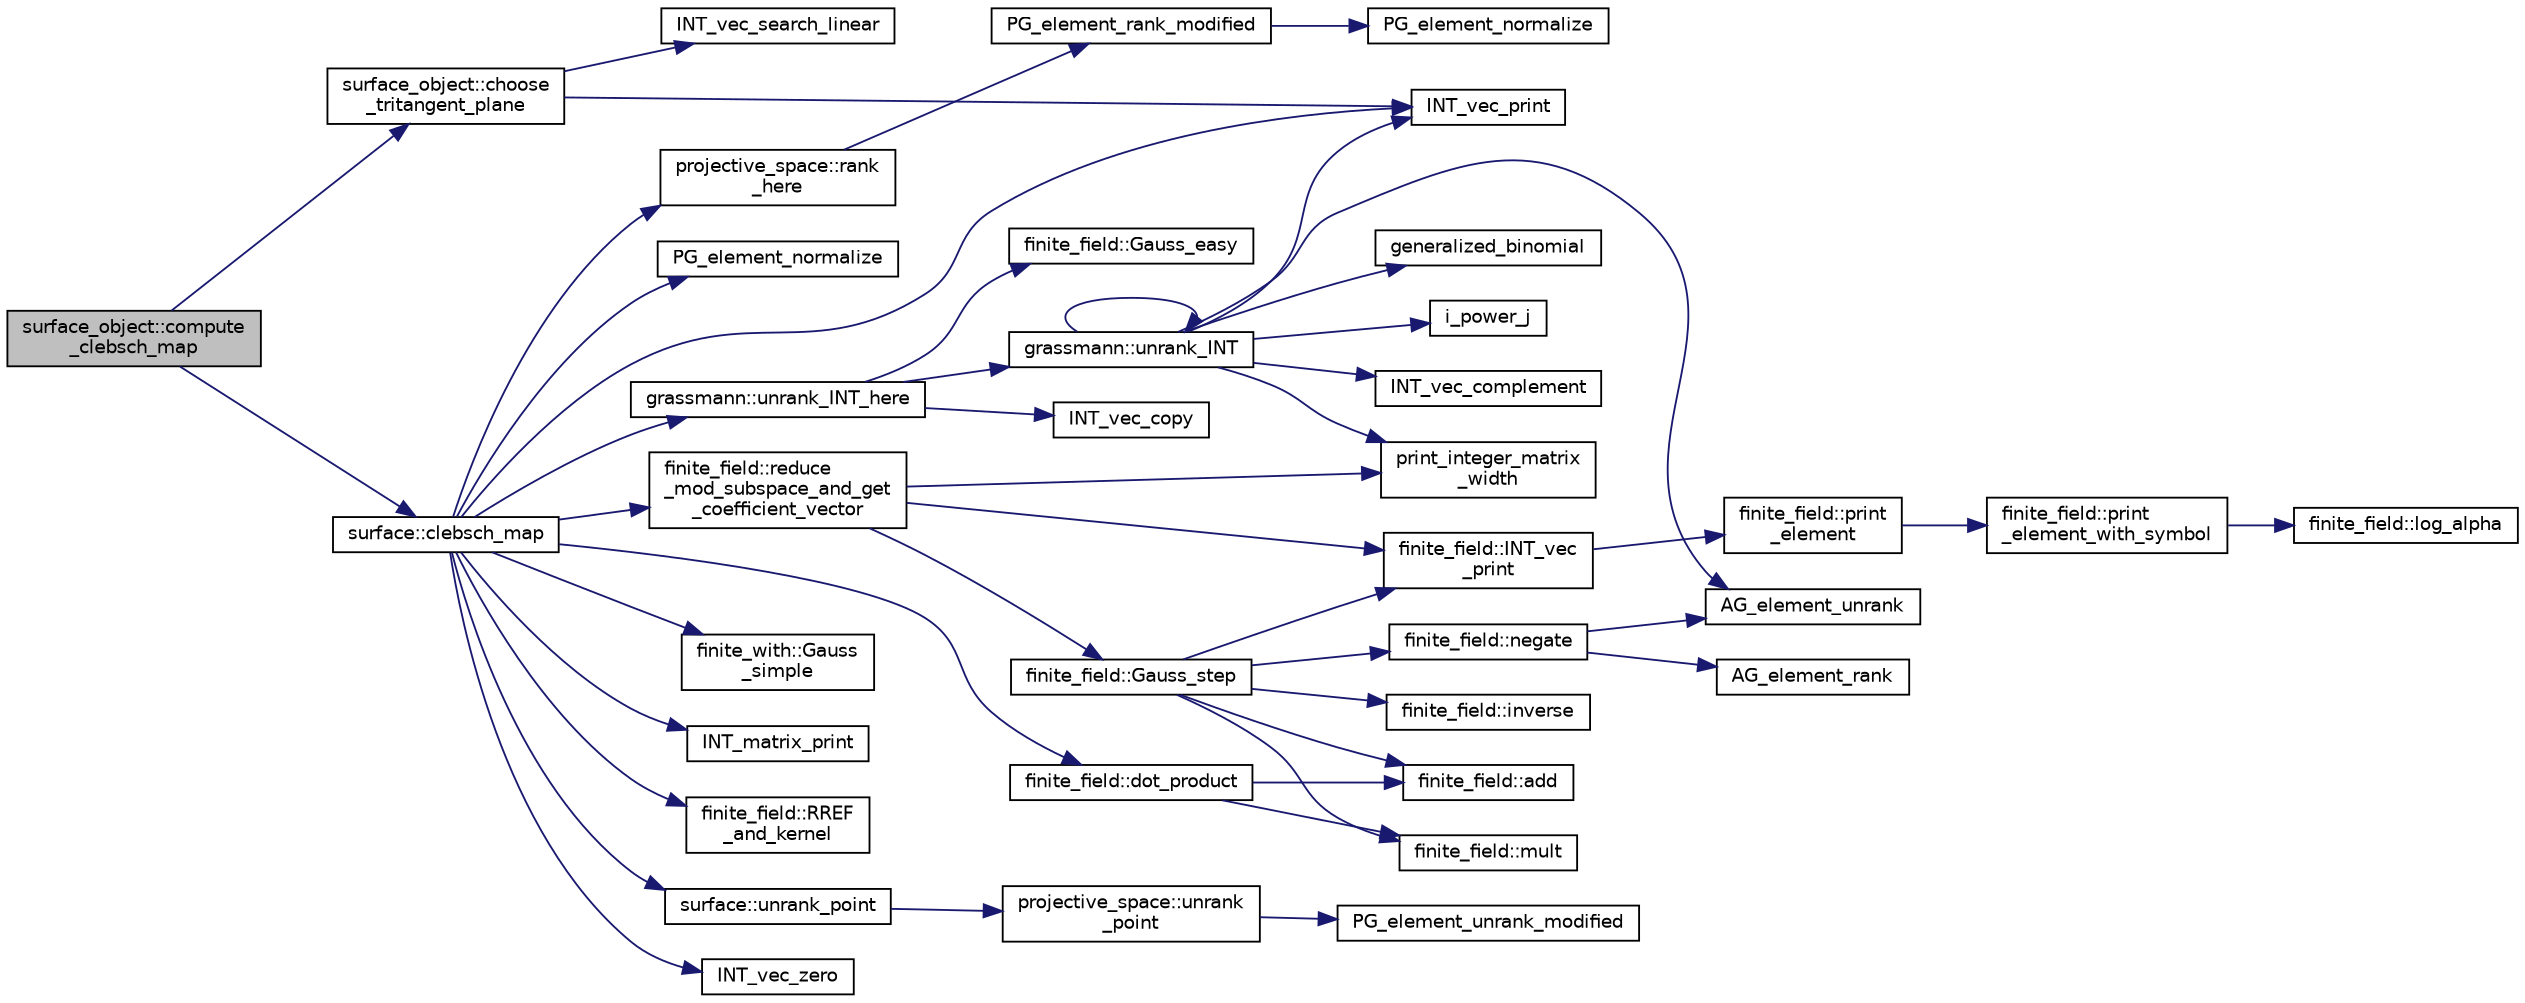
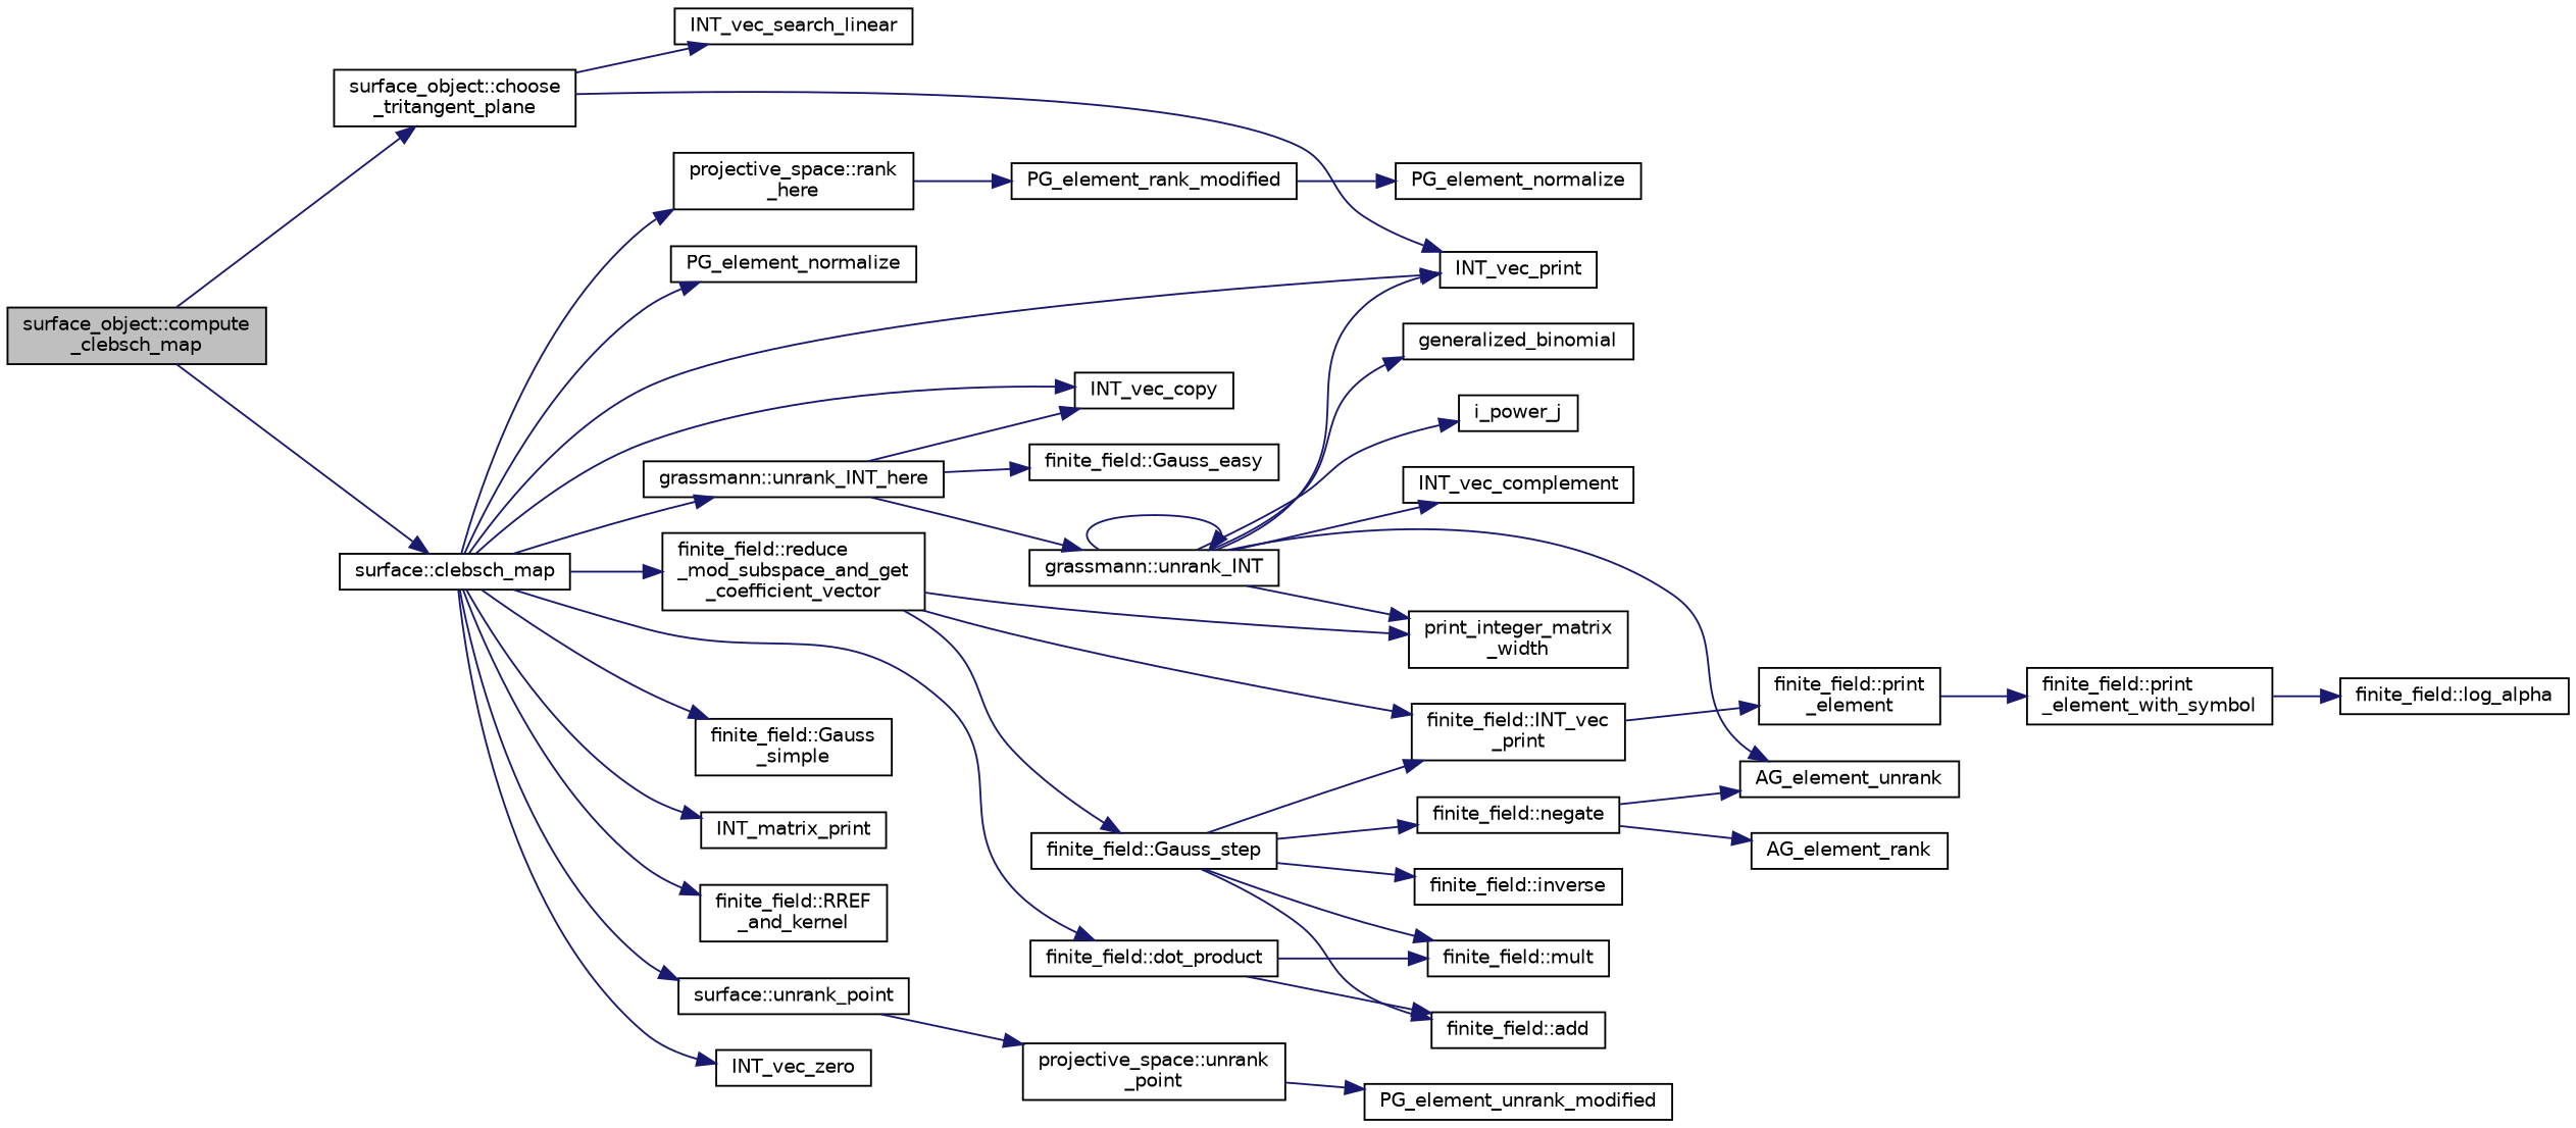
  digraph {
    rankdir=LR
    node [color=black fillcolor=white fontname=Helvetica fontsize=10 shape=record style=filled]
    edge [color=midnightblue fontname=Helvetica fontsize=10 labelfontname=Helvetica labelfontsize=10 style=solid]
    n1 [fillcolor=grey75 fontcolor=black height=0.2 label="surface_object::compute\l_clebsch_map" width=0.4]
    n2 [height=0.2 label="surface_object::choose\l_tritangent_plane" width=0.4]
    n3 [height=0.2 label="surface::clebsch_map" width=0.4]
    n4 [height=0.2 label=INT_vec_print width=0.4]
    n5 [height=0.2 label=INT_vec_search_linear width=0.4]
    n6 [height=0.2 label="grassmann::unrank_INT_here" width=0.4]
    n7 [height=0.2 label=INT_vec_copy width=0.4]
-   n8 [height=0.2 label="finite_with::Gauss\l_simple" width=0.4]
+   n8 [height=0.2 label="finite_field::Gauss\l_simple" width=0.4]
    n9 [height=0.2 label=INT_matrix_print width=0.4]
    n10 [height=0.2 label="finite_field::RREF\l_and_kernel" width=0.4]
    n11 [height=0.2 label="finite_field::dot_product" width=0.4]
    n12 [height=0.2 label="surface::unrank_point" width=0.4]
    n13 [height=0.2 label=INT_vec_zero width=0.4]
    n14 [height=0.2 label=PG_element_normalize width=0.4]
    n15 [height=0.2 label="finite_field::reduce\l_mod_subspace_and_get\l_coefficient_vector" width=0.4]
    n16 [height=0.2 label="projective_space::rank\l_here" width=0.4]
    n17 [height=0.2 label="finite_field::Gauss_easy" width=0.4]
    n18 [height=0.2 label="grassmann::unrank_INT" width=0.4]
    n19 [height=0.2 label="finite_field::mult" width=0.4]
    n20 [height=0.2 label="finite_field::add" width=0.4]
    n21 [height=0.2 label="projective_space::unrank\l_point" width=0.4]
    n22 [height=0.2 label="print_integer_matrix\l_width" width=0.4]
    n23 [height=0.2 label="finite_field::INT_vec\l_print" width=0.4]
    n24 [height=0.2 label="finite_field::Gauss_step" width=0.4]
    n25 [height=0.2 label=PG_element_rank_modified width=0.4]
    n26 [height=0.2 label=generalized_binomial width=0.4]
    n27 [height=0.2 label=i_power_j width=0.4]
    n28 [height=0.2 label=AG_element_unrank width=0.4]
    n29 [height=0.2 label=INT_vec_complement width=0.4]
    n30 [height=0.2 label=AG_element_rank width=0.4]
    n31 [height=0.2 label=PG_element_unrank_modified width=0.4]
    n32 [height=0.2 label="finite_field::print\l_element" width=0.4]
    n33 [height=0.2 label="finite_field::negate" width=0.4]
    n34 [height=0.2 label="finite_field::inverse" width=0.4]
    n35 [height=0.2 label="finite_field::print\l_element_with_symbol" width=0.4]
    n36 [height=0.2 label="finite_field::log_alpha" width=0.4]
    n37 [height=0.2 label=PG_element_normalize width=0.4]
    n1 -> n2
    n1 -> n3
    n2 -> n4
    n2 -> n5
    n3 -> n4
    n3 -> n6
+   n3 -> n7
    n3 -> n8
    n3 -> n9
    n3 -> n10
    n3 -> n11
    n3 -> n12
    n3 -> n13
    n3 -> n14
    n3 -> n15
    n3 -> n16
    n6 -> n7
    n6 -> n17
    n6 -> n18
    n11 -> n19
    n11 -> n20
    n12 -> n21
    n15 -> n22
    n15 -> n23
    n15 -> n24
    n16 -> n25
    n18 -> n4
    n18 -> n18
    n18 -> n22
    n18 -> n26
    n18 -> n27
    n18 -> n28
    n18 -> n29
    n21 -> n31
    n23 -> n32
    n24 -> n19
    n24 -> n20
    n24 -> n23
    n24 -> n33
    n24 -> n34
    n25 -> n37
    n32 -> n35
    n33 -> n28
    n33 -> n30
    n35 -> n36
  }
